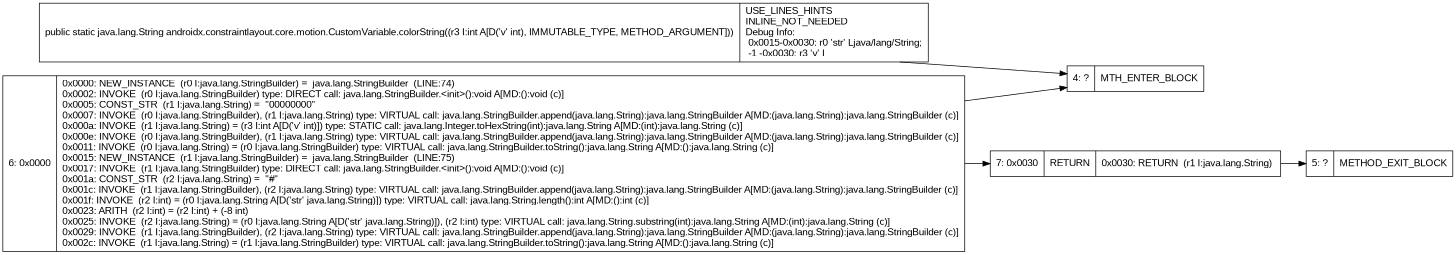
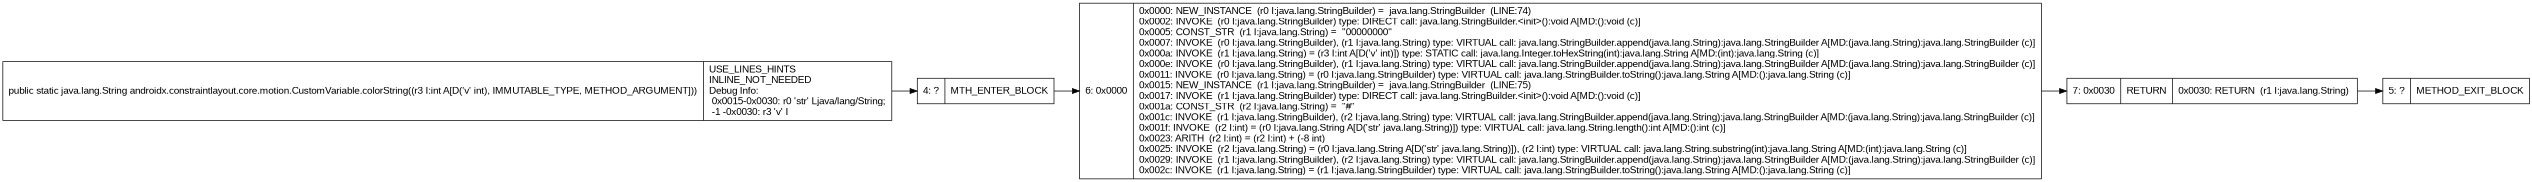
  digraph {
    fontname="Liberation Sans"
    rankdir=LR
    node [fontname="Liberation Sans" shape=record]
    edge [fontname="Liberation Sans"]
    n1 [label="{4\:\ ?|MTH_ENTER_BLOCK\l}"]
    n2 [label="{6\:\ 0x0000|0x0000: NEW_INSTANCE  (r0 I:java.lang.StringBuilder) =  java.lang.StringBuilder  (LINE:74)\l0x0002: INVOKE  (r0 I:java.lang.StringBuilder) type: DIRECT call: java.lang.StringBuilder.\<init\>():void A[MD:():void (c)]\l0x0005: CONST_STR  (r1 I:java.lang.String) =  \"00000000\" \l0x0007: INVOKE  (r0 I:java.lang.StringBuilder), (r1 I:java.lang.String) type: VIRTUAL call: java.lang.StringBuilder.append(java.lang.String):java.lang.StringBuilder A[MD:(java.lang.String):java.lang.StringBuilder (c)]\l0x000a: INVOKE  (r1 I:java.lang.String) = (r3 I:int A[D('v' int)]) type: STATIC call: java.lang.Integer.toHexString(int):java.lang.String A[MD:(int):java.lang.String (c)]\l0x000e: INVOKE  (r0 I:java.lang.StringBuilder), (r1 I:java.lang.String) type: VIRTUAL call: java.lang.StringBuilder.append(java.lang.String):java.lang.StringBuilder A[MD:(java.lang.String):java.lang.StringBuilder (c)]\l0x0011: INVOKE  (r0 I:java.lang.String) = (r0 I:java.lang.StringBuilder) type: VIRTUAL call: java.lang.StringBuilder.toString():java.lang.String A[MD:():java.lang.String (c)]\l0x0015: NEW_INSTANCE  (r1 I:java.lang.StringBuilder) =  java.lang.StringBuilder  (LINE:75)\l0x0017: INVOKE  (r1 I:java.lang.StringBuilder) type: DIRECT call: java.lang.StringBuilder.\<init\>():void A[MD:():void (c)]\l0x001a: CONST_STR  (r2 I:java.lang.String) =  \"#\" \l0x001c: INVOKE  (r1 I:java.lang.StringBuilder), (r2 I:java.lang.String) type: VIRTUAL call: java.lang.StringBuilder.append(java.lang.String):java.lang.StringBuilder A[MD:(java.lang.String):java.lang.StringBuilder (c)]\l0x001f: INVOKE  (r2 I:int) = (r0 I:java.lang.String A[D('str' java.lang.String)]) type: VIRTUAL call: java.lang.String.length():int A[MD:():int (c)]\l0x0023: ARITH  (r2 I:int) = (r2 I:int) + (\-8 int) \l0x0025: INVOKE  (r2 I:java.lang.String) = (r0 I:java.lang.String A[D('str' java.lang.String)]), (r2 I:int) type: VIRTUAL call: java.lang.String.substring(int):java.lang.String A[MD:(int):java.lang.String (c)]\l0x0029: INVOKE  (r1 I:java.lang.StringBuilder), (r2 I:java.lang.String) type: VIRTUAL call: java.lang.StringBuilder.append(java.lang.String):java.lang.StringBuilder A[MD:(java.lang.String):java.lang.StringBuilder (c)]\l0x002c: INVOKE  (r1 I:java.lang.String) = (r1 I:java.lang.StringBuilder) type: VIRTUAL call: java.lang.StringBuilder.toString():java.lang.String A[MD:():java.lang.String (c)]\l}"]
    n3 [label="{7\:\ 0x0030|RETURN\l|0x0030: RETURN  (r1 I:java.lang.String) \l}"]
    n4 [label="{5\:\ ?|METHOD_EXIT_BLOCK\l}"]
    n5 [label="{public static java.lang.String androidx.constraintlayout.core.motion.CustomVariable.colorString((r3 I:int A[D('v' int), IMMUTABLE_TYPE, METHOD_ARGUMENT]))  | USE_LINES_HINTS\lINLINE_NOT_NEEDED\lDebug Info:\l  0x0015\-0x0030: r0 'str' Ljava\/lang\/String;\l  \-1 \-0x0030: r3 'v' I\l}"]
-   n2 -> n1
+   n1 -> n2
    n2 -> n3
    n3 -> n4
    n5 -> n1
  }
